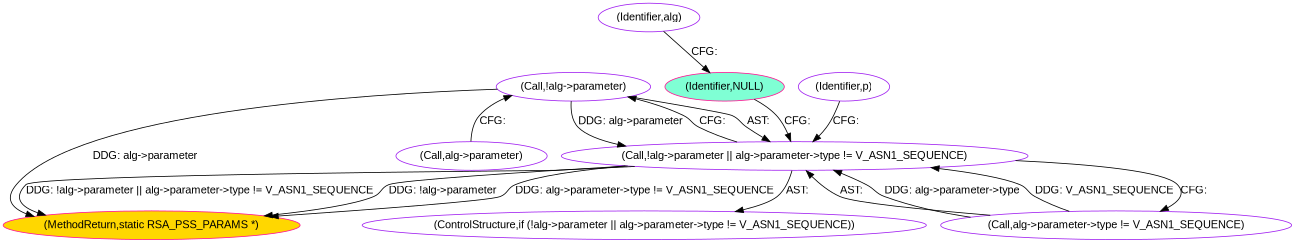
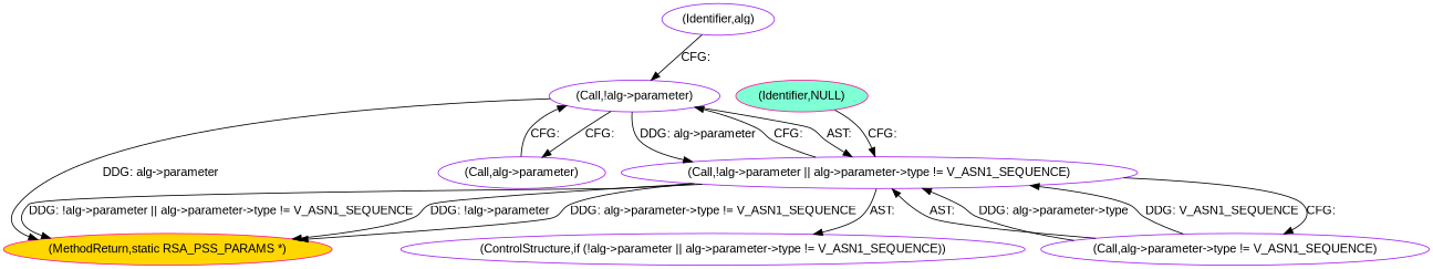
  digraph {
    fontname="Liberation Sans"
    node [color=purple fillcolor=white fontname="Liberation Sans" style=filled]
    edge [fontname="Liberation Sans"]
    n1 [label="(Call,!alg->parameter)"]
    n2 [label="(Call,!alg->parameter || alg->parameter->type != V_ASN1_SEQUENCE)"]
    n3 [color=deeppink fillcolor=gold label="(MethodReturn,static RSA_PSS_PARAMS *)"]
    n4 [label="(Call,alg->parameter)"]
    n5 [label="(ControlStructure,if (!alg->parameter || alg->parameter->type != V_ASN1_SEQUENCE))"]
    n6 [label="(Call,alg->parameter->type != V_ASN1_SEQUENCE)"]
    n7 [label="(Identifier,alg)"]
-   n8 [label="(Identifier,p)"]
    n9 [color=deeppink fillcolor=aquamarine label="(Identifier,NULL)"]
    n1 -> n2 [label="AST: "]
    n1 -> n2 [label="DDG: alg->parameter"]
    n1 -> n3 [label="DDG: alg->parameter"]
+   n1 -> n4 [label="CFG: "]
    n2 -> n1 [label="CFG: "]
    n2 -> n3 [label="DDG: alg->parameter->type != V_ASN1_SEQUENCE"]
    n2 -> n3 [label="DDG: !alg->parameter || alg->parameter->type != V_ASN1_SEQUENCE"]
    n2 -> n3 [label="DDG: !alg->parameter"]
    n2 -> n5 [label="AST: "]
    n2 -> n6 [label="CFG: "]
    n4 -> n1 [label="CFG: "]
    n6 -> n2 [label="AST: "]
    n6 -> n2 [label="DDG: alg->parameter->type"]
    n6 -> n2 [label="DDG: V_ASN1_SEQUENCE"]
-   n7 -> n9 [label="CFG: "]
-   n8 -> n2 [label="CFG: "]
+   n7 -> n1 [label="CFG: "]
    n9 -> n2 [label="CFG: "]
  }
